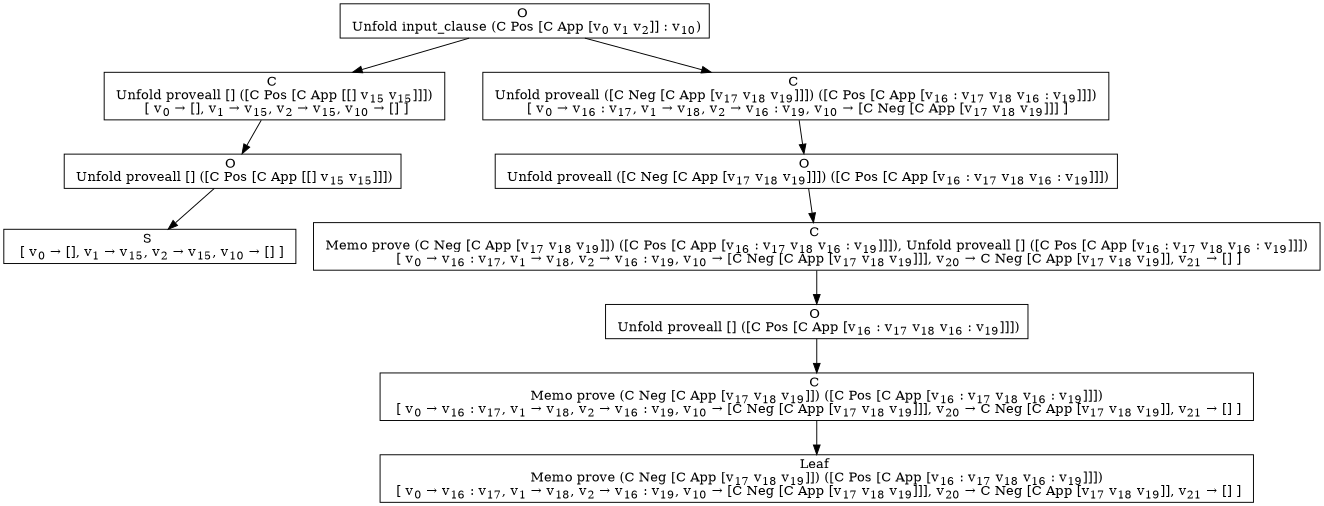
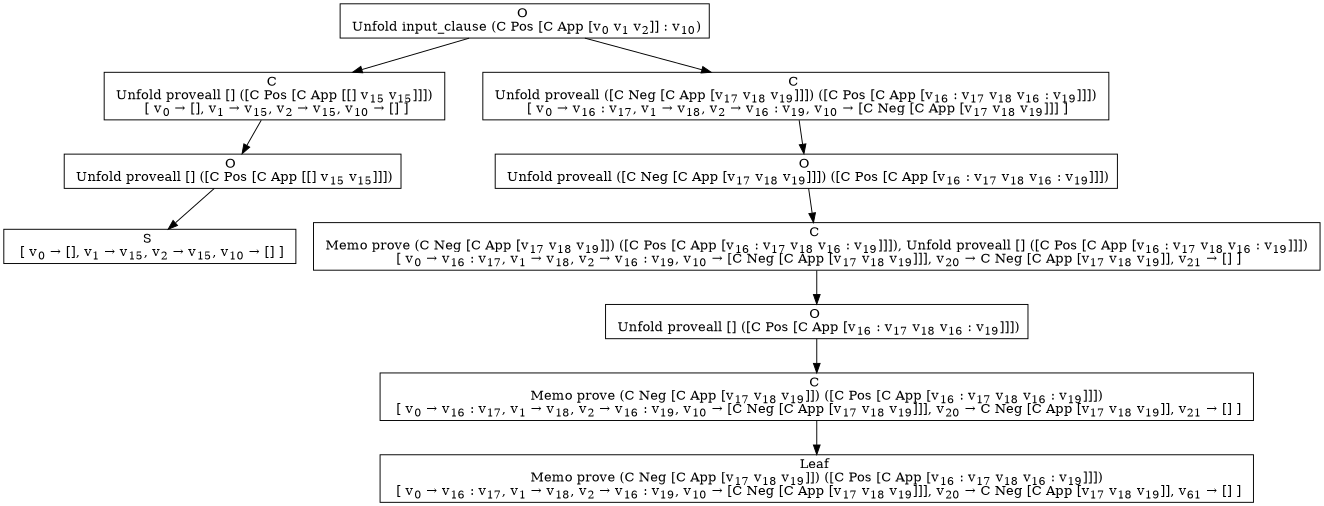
  digraph {
    rankdir=TB
    node [fillcolor=white shape=box style=filled]
    n1 [label=<O <BR/> Unfold input_clause (C Pos [C App [v<SUB>0</SUB> v<SUB>1</SUB> v<SUB>2</SUB>]] : v<SUB>10</SUB>)>]
    n2 [label=<C <BR/> Unfold proveall [] ([C Pos [C App [[] v<SUB>15</SUB> v<SUB>15</SUB>]]]) <BR/>  [ v<SUB>0</SUB> &rarr; [], v<SUB>1</SUB> &rarr; v<SUB>15</SUB>, v<SUB>2</SUB> &rarr; v<SUB>15</SUB>, v<SUB>10</SUB> &rarr; [] ] >]
    n3 [label=<C <BR/> Unfold proveall ([C Neg [C App [v<SUB>17</SUB> v<SUB>18</SUB> v<SUB>19</SUB>]]]) ([C Pos [C App [v<SUB>16</SUB> : v<SUB>17</SUB> v<SUB>18</SUB> v<SUB>16</SUB> : v<SUB>19</SUB>]]]) <BR/>  [ v<SUB>0</SUB> &rarr; v<SUB>16</SUB> : v<SUB>17</SUB>, v<SUB>1</SUB> &rarr; v<SUB>18</SUB>, v<SUB>2</SUB> &rarr; v<SUB>16</SUB> : v<SUB>19</SUB>, v<SUB>10</SUB> &rarr; [C Neg [C App [v<SUB>17</SUB> v<SUB>18</SUB> v<SUB>19</SUB>]]] ] >]
    n4 [label=<O <BR/> Unfold proveall [] ([C Pos [C App [[] v<SUB>15</SUB> v<SUB>15</SUB>]]])>]
    n5 [label=<O <BR/> Unfold proveall ([C Neg [C App [v<SUB>17</SUB> v<SUB>18</SUB> v<SUB>19</SUB>]]]) ([C Pos [C App [v<SUB>16</SUB> : v<SUB>17</SUB> v<SUB>18</SUB> v<SUB>16</SUB> : v<SUB>19</SUB>]]])>]
    n6 [label=<S <BR/>  [ v<SUB>0</SUB> &rarr; [], v<SUB>1</SUB> &rarr; v<SUB>15</SUB>, v<SUB>2</SUB> &rarr; v<SUB>15</SUB>, v<SUB>10</SUB> &rarr; [] ] >]
    n7 [label=<C <BR/> Memo prove (C Neg [C App [v<SUB>17</SUB> v<SUB>18</SUB> v<SUB>19</SUB>]]) ([C Pos [C App [v<SUB>16</SUB> : v<SUB>17</SUB> v<SUB>18</SUB> v<SUB>16</SUB> : v<SUB>19</SUB>]]]), Unfold proveall [] ([C Pos [C App [v<SUB>16</SUB> : v<SUB>17</SUB> v<SUB>18</SUB> v<SUB>16</SUB> : v<SUB>19</SUB>]]]) <BR/>  [ v<SUB>0</SUB> &rarr; v<SUB>16</SUB> : v<SUB>17</SUB>, v<SUB>1</SUB> &rarr; v<SUB>18</SUB>, v<SUB>2</SUB> &rarr; v<SUB>16</SUB> : v<SUB>19</SUB>, v<SUB>10</SUB> &rarr; [C Neg [C App [v<SUB>17</SUB> v<SUB>18</SUB> v<SUB>19</SUB>]]], v<SUB>20</SUB> &rarr; C Neg [C App [v<SUB>17</SUB> v<SUB>18</SUB> v<SUB>19</SUB>]], v<SUB>21</SUB> &rarr; [] ] >]
    n8 [label=<O <BR/> Unfold proveall [] ([C Pos [C App [v<SUB>16</SUB> : v<SUB>17</SUB> v<SUB>18</SUB> v<SUB>16</SUB> : v<SUB>19</SUB>]]])>]
    n9 [label=<C <BR/> Memo prove (C Neg [C App [v<SUB>17</SUB> v<SUB>18</SUB> v<SUB>19</SUB>]]) ([C Pos [C App [v<SUB>16</SUB> : v<SUB>17</SUB> v<SUB>18</SUB> v<SUB>16</SUB> : v<SUB>19</SUB>]]]) <BR/>  [ v<SUB>0</SUB> &rarr; v<SUB>16</SUB> : v<SUB>17</SUB>, v<SUB>1</SUB> &rarr; v<SUB>18</SUB>, v<SUB>2</SUB> &rarr; v<SUB>16</SUB> : v<SUB>19</SUB>, v<SUB>10</SUB> &rarr; [C Neg [C App [v<SUB>17</SUB> v<SUB>18</SUB> v<SUB>19</SUB>]]], v<SUB>20</SUB> &rarr; C Neg [C App [v<SUB>17</SUB> v<SUB>18</SUB> v<SUB>19</SUB>]], v<SUB>21</SUB> &rarr; [] ] >]
-   n10 [label=<Leaf <BR/> Memo prove (C Neg [C App [v<SUB>17</SUB> v<SUB>18</SUB> v<SUB>19</SUB>]]) ([C Pos [C App [v<SUB>16</SUB> : v<SUB>17</SUB> v<SUB>18</SUB> v<SUB>16</SUB> : v<SUB>19</SUB>]]]) <BR/>  [ v<SUB>0</SUB> &rarr; v<SUB>16</SUB> : v<SUB>17</SUB>, v<SUB>1</SUB> &rarr; v<SUB>18</SUB>, v<SUB>2</SUB> &rarr; v<SUB>16</SUB> : v<SUB>19</SUB>, v<SUB>10</SUB> &rarr; [C Neg [C App [v<SUB>17</SUB> v<SUB>18</SUB> v<SUB>19</SUB>]]], v<SUB>20</SUB> &rarr; C Neg [C App [v<SUB>17</SUB> v<SUB>18</SUB> v<SUB>19</SUB>]], v<SUB>21</SUB> &rarr; [] ] >]
+   n10 [label=<Leaf <BR/> Memo prove (C Neg [C App [v<SUB>17</SUB> v<SUB>18</SUB> v<SUB>19</SUB>]]) ([C Pos [C App [v<SUB>16</SUB> : v<SUB>17</SUB> v<SUB>18</SUB> v<SUB>16</SUB> : v<SUB>19</SUB>]]]) <BR/>  [ v<SUB>0</SUB> &rarr; v<SUB>16</SUB> : v<SUB>17</SUB>, v<SUB>1</SUB> &rarr; v<SUB>18</SUB>, v<SUB>2</SUB> &rarr; v<SUB>16</SUB> : v<SUB>19</SUB>, v<SUB>10</SUB> &rarr; [C Neg [C App [v<SUB>17</SUB> v<SUB>18</SUB> v<SUB>19</SUB>]]], v<SUB>20</SUB> &rarr; C Neg [C App [v<SUB>17</SUB> v<SUB>18</SUB> v<SUB>19</SUB>]], v<SUB>61</SUB> &rarr; [] ] >]
    n1 -> n2
    n1 -> n3
    n2 -> n4
    n3 -> n5
    n4 -> n6
    n5 -> n7
    n7 -> n8
    n8 -> n9
    n9 -> n10
  }
